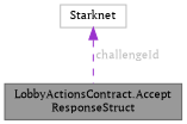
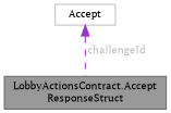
  digraph {
    fontname="PT Serif"
    node [fontname="PT Serif" fontsize=10 shape=box style=filled]
    n1 [color=gray40 fillcolor=grey60 fontcolor=black height=0.2 label="LobbyActionsContract.Accept\lResponseStruct" width=0.4]
-   n2 [color=grey75 fillcolor=white height=0.2 label=Starknet width=0.4]
+   n2 [color=grey75 fillcolor=white height=0.2 label=Accept width=0.4]
    n2 -> n1 [color=darkorchid3 dir=back fontcolor=grey fontname="PT Serif" fontsize=10 label=" challengeId" labelfontname=Helvetica labelfontsize=10 style=dashed]
  }
